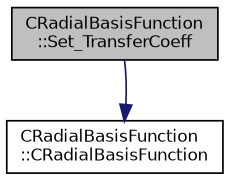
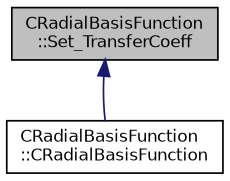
  digraph {
    rankdir=TB
    node [color=black fontname=Helvetica fontsize=10 shape=record style=filled]
    n1 [fillcolor=grey75 fontcolor=black height=0.2 label="CRadialBasisFunction\l::Set_TransferCoeff" width=0.4]
    n2 [fillcolor=white height=0.2 label="CRadialBasisFunction\l::CRadialBasisFunction" width=0.4]
-   n2 -> n1 [color=midnightblue dir=back fontname=Helvetica fontsize=10 labelfontname=Helvetica labelfontsize=10 style=solid]
+   n1 -> n2 [color=midnightblue dir=back fontname=Helvetica fontsize=10 labelfontname=Helvetica labelfontsize=10 style=solid]
  }
